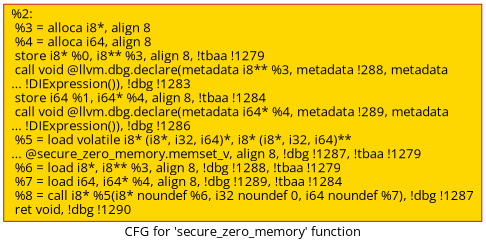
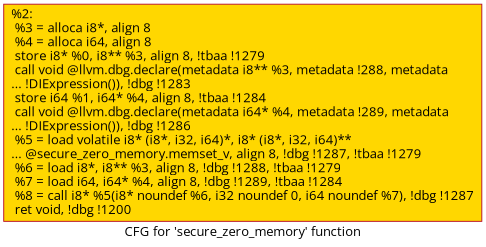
  digraph {
    label="CFG for 'secure_zero_memory' function"
    fontname="Open Sans"
-   n1 [color="#b70d28ff" fillcolor=gold label="{%2:\l  %3 = alloca i8*, align 8\l  %4 = alloca i64, align 8\l  store i8* %0, i8** %3, align 8, !tbaa !1279\l  call void @llvm.dbg.declare(metadata i8** %3, metadata !288, metadata\l... !DIExpression()), !dbg !1283\l  store i64 %1, i64* %4, align 8, !tbaa !1284\l  call void @llvm.dbg.declare(metadata i64* %4, metadata !289, metadata\l... !DIExpression()), !dbg !1286\l  %5 = load volatile i8* (i8*, i32, i64)*, i8* (i8*, i32, i64)**\l... @secure_zero_memory.memset_v, align 8, !dbg !1287, !tbaa !1279\l  %6 = load i8*, i8** %3, align 8, !dbg !1288, !tbaa !1279\l  %7 = load i64, i64* %4, align 8, !dbg !1289, !tbaa !1284\l  %8 = call i8* %5(i8* noundef %6, i32 noundef 0, i64 noundef %7), !dbg !1287\l  ret void, !dbg !1290\l}" shape=record style=filled fontname="Open Sans"]
+   n1 [color="#b70d28ff" fillcolor=gold label="{%2:\l  %3 = alloca i8*, align 8\l  %4 = alloca i64, align 8\l  store i8* %0, i8** %3, align 8, !tbaa !1279\l  call void @llvm.dbg.declare(metadata i8** %3, metadata !288, metadata\l... !DIExpression()), !dbg !1283\l  store i64 %1, i64* %4, align 8, !tbaa !1284\l  call void @llvm.dbg.declare(metadata i64* %4, metadata !289, metadata\l... !DIExpression()), !dbg !1286\l  %5 = load volatile i8* (i8*, i32, i64)*, i8* (i8*, i32, i64)**\l... @secure_zero_memory.memset_v, align 8, !dbg !1287, !tbaa !1279\l  %6 = load i8*, i8** %3, align 8, !dbg !1288, !tbaa !1279\l  %7 = load i64, i64* %4, align 8, !dbg !1289, !tbaa !1284\l  %8 = call i8* %5(i8* noundef %6, i32 noundef 0, i64 noundef %7), !dbg !1287\l  ret void, !dbg !1200\l}" shape=record style=filled fontname="Open Sans"]
  }
